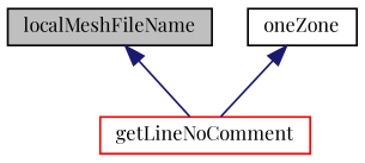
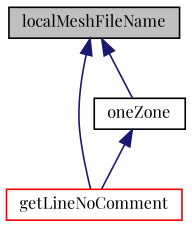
  digraph {
    fontname="Playfair Display"
    rankdir=TB
    node [color=black fontname="Playfair Display" fontsize=10 shape=record]
    edge [color=midnightblue dir=back fontname="Playfair Display" fontsize=10 labelfontname=Helvetica labelfontsize=10 style=solid]
    n1 [fillcolor=grey75 fontcolor=black height=0.2 label=localMeshFileName style=filled width=0.4]
    n2 [color=red height=0.2 label=getLineNoComment width=0.4]
    n3 [height=0.2 label=oneZone width=0.4]
    n1 -> n2
+   n1 -> n3
    n3 -> n2
  }
